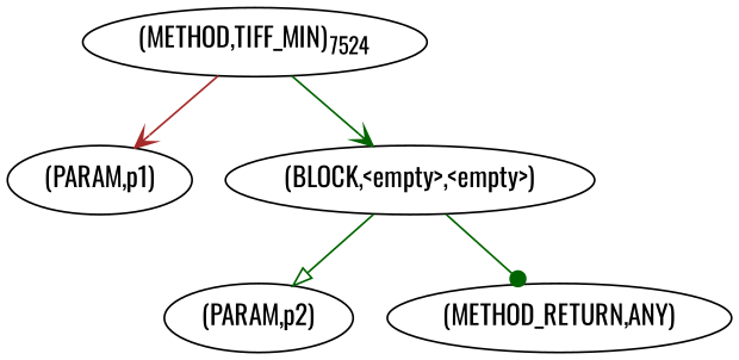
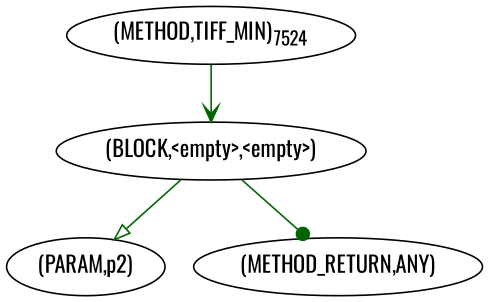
  digraph {
    fontname=Oswald
    node [fontname=Oswald]
    edge [arrowhead=vee color=darkgreen fontname=Oswald style=solid]
    n1 [label=<(METHOD,TIFF_MIN)<SUB>7524</SUB>>]
-   n2 [label=<(PARAM,p1)>]
    n3 [label=<(BLOCK,&lt;empty&gt;,&lt;empty&gt;)>]
    n4 [label=<(PARAM,p2)>]
    n5 [label=<(METHOD_RETURN,ANY)>]
-   n1 -> n2 [color=brown]
    n1 -> n3
    n3 -> n4 [arrowhead=onormal]
    n3 -> n5 [arrowhead=dot]
  }
